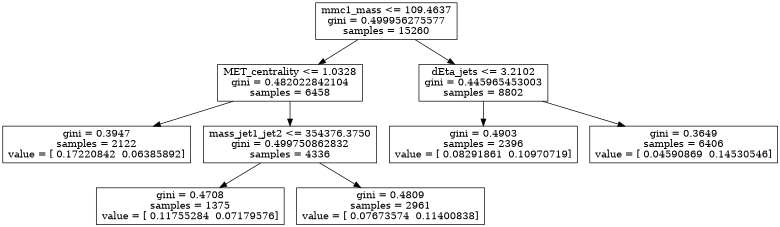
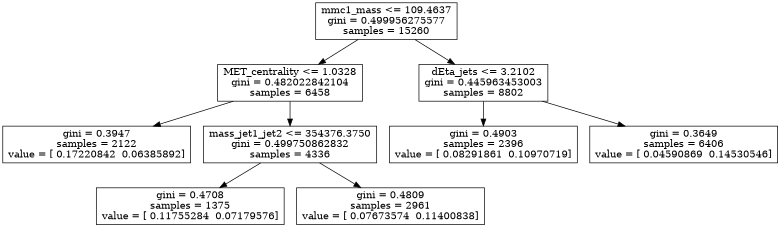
  digraph {
    node [shape=box]
    n1 [label="mmc1_mass <= 109.4637\ngini = 0.499956275577\nsamples = 15260"]
    n2 [label="MET_centrality <= 1.0328\ngini = 0.482022842104\nsamples = 6458"]
-   n3 [label="dEta_jets <= 3.2102\ngini = 0.445965453003\nsamples = 8802"]
+   n3 [label="dEta_jets <= 3.2102\ngini = 0.445963453003\nsamples = 8802"]
    n4 [label="gini = 0.3947\nsamples = 2122\nvalue = [ 0.17220842  0.06385892]"]
    n5 [label="mass_jet1_jet2 <= 354376.3750\ngini = 0.499750862832\nsamples = 4336"]
    n6 [label="gini = 0.4708\nsamples = 1375\nvalue = [ 0.11755284  0.07179576]"]
    n7 [label="gini = 0.4809\nsamples = 2961\nvalue = [ 0.07673574  0.11400838]"]
    n8 [label="gini = 0.4903\nsamples = 2396\nvalue = [ 0.08291861  0.10970719]"]
    n9 [label="gini = 0.3649\nsamples = 6406\nvalue = [ 0.04590869  0.14530546]"]
    n1 -> n2
    n1 -> n3
    n2 -> n4
    n2 -> n5
    n3 -> n8
    n3 -> n9
    n5 -> n6
    n5 -> n7
  }
